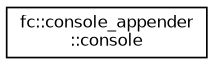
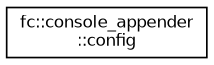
  digraph {
    rankdir=LR
    fontname="DejaVu Sans"
-   n1 [color=black fillcolor=white fontname="DejaVu Sans" fontsize=10 height=0.2 label="fc::console_appender\l::console" shape=record style=filled width=0.4]
+   n1 [color=black fillcolor=white fontname="DejaVu Sans" fontsize=10 height=0.2 label="fc::console_appender\l::config" shape=record style=filled width=0.4]
  }
